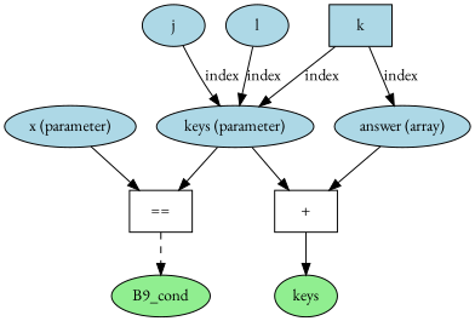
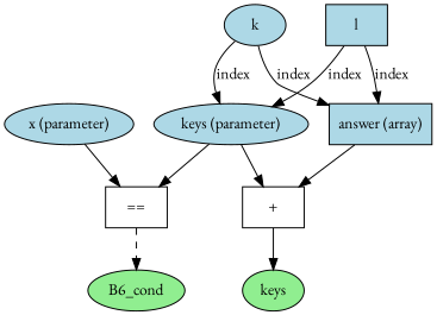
  digraph {
    fontname="EB Garamond"
    node [fillcolor=lightblue fontname="EB Garamond" shape=ellipse style=filled]
    edge [fontname="EB Garamond"]
    n1 [label="x (parameter)"]
    n2 [label="==" shape=box fillcolor="" style=""]
-   B9_cond [fillcolor=lightgreen]
+   B9_cond [fillcolor=lightgreen label=B6_cond]
    n4 [label="keys (parameter)"]
    n5 [label="+" shape=box fillcolor="" style=""]
    n6 [fillcolor=lightgreen label=keys]
-   n7 [label="answer (array)"]
-   n8 [label=j]
-   n9 [label=k shape=box]
-   n10 [label=l]
+   n7 [label="answer (array)" shape=box]
+   n9 [label=k]
+   n10 [label=l shape=box]
    n1 -> n2
    n2 -> B9_cond [style=dashed]
    n4 -> n2
    n4 -> n5
    n5 -> n6
    n7 -> n5
-   n8 -> n4 [label=index]
    n9 -> n4 [label=index]
    n9 -> n7 [label=index]
    n10 -> n4 [label=index]
+   n10 -> n7 [label=index]
  }
